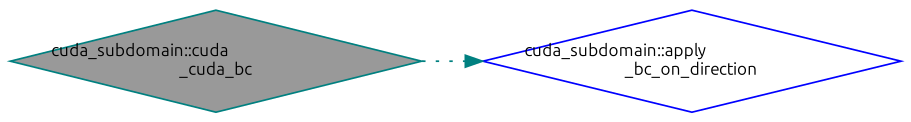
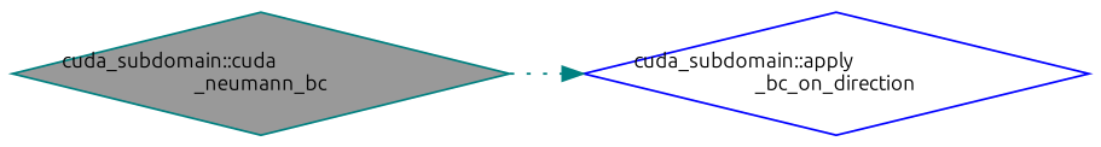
  digraph {
    rankdir=LR
    fontname=Ubuntu
    node [fontname=Ubuntu fontsize=10 shape=diamond style=filled]
-   n1 [color=teal fillcolor=grey60 fontcolor=black height=0.2 label="cuda_subdomain::cuda\l_cuda_bc" width=0.4]
+   n1 [color=teal fillcolor=grey60 fontcolor=black height=0.2 label="cuda_subdomain::cuda\l_neumann_bc" width=0.4]
    n2 [color=blue fillcolor=white height=0.2 label="cuda_subdomain::apply\l_bc_on_direction" width=0.4]
    n1 -> n2 [color=teal fontname=Ubuntu fontsize=10 labelfontname=Helvetica labelfontsize=10 style=dotted]
  }
